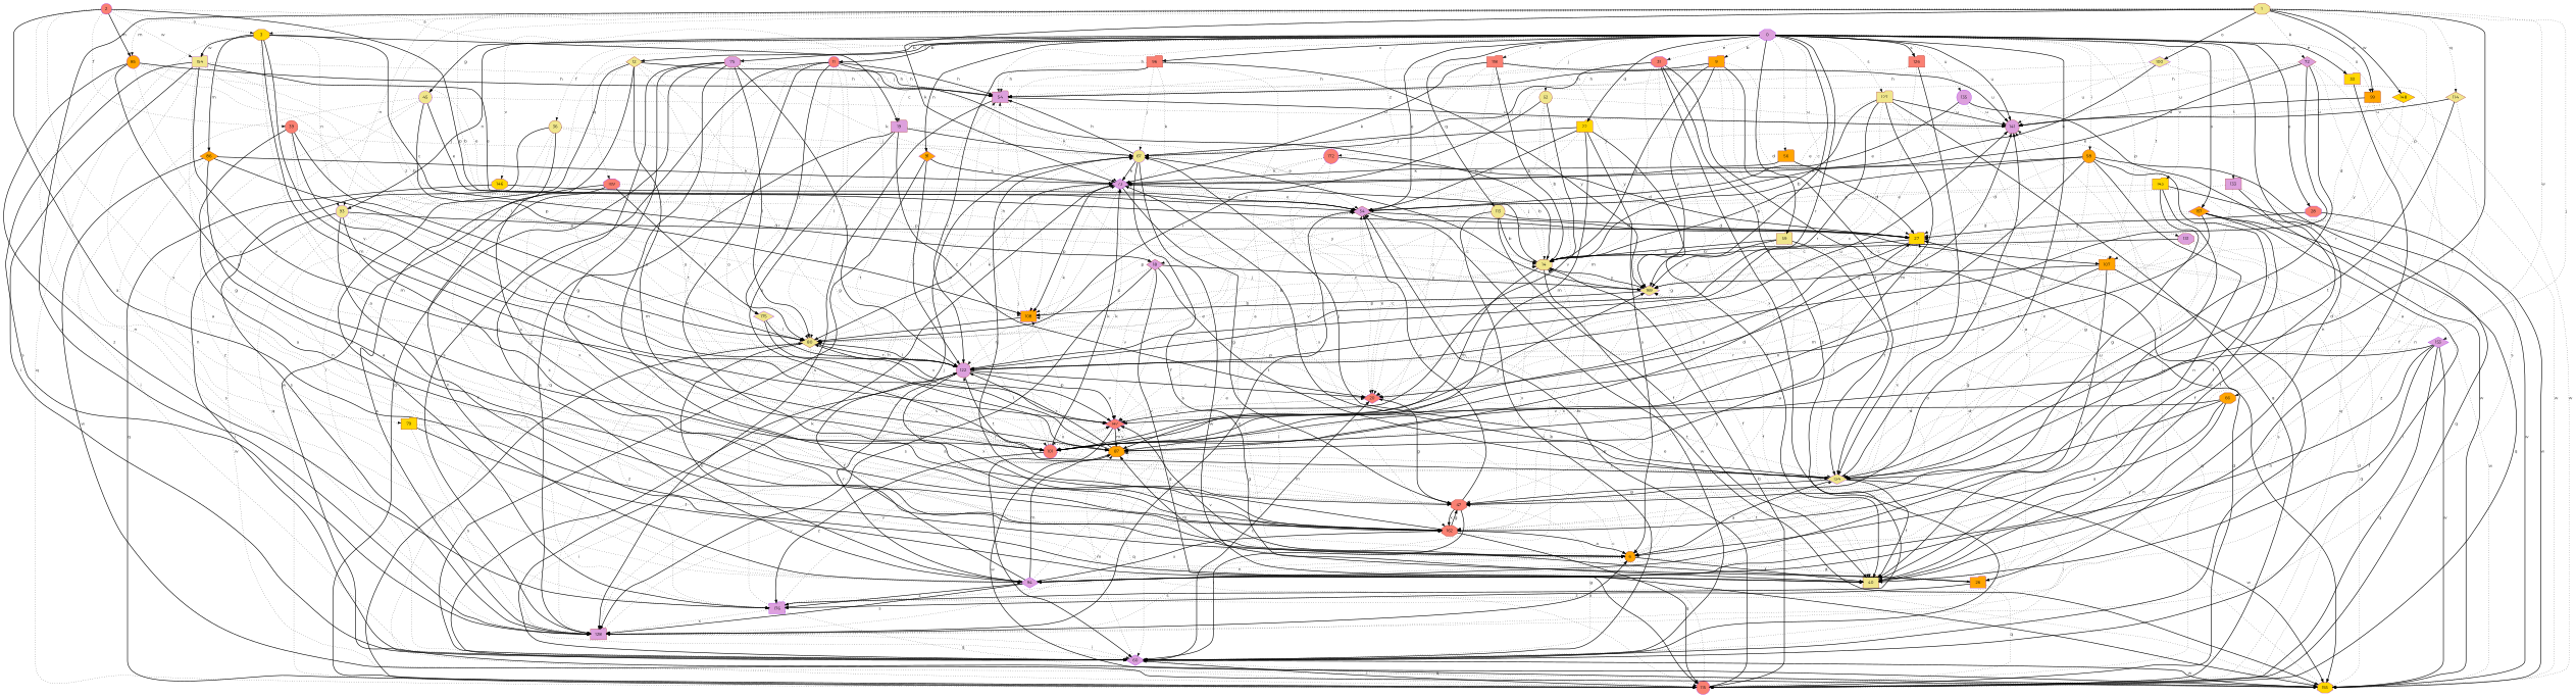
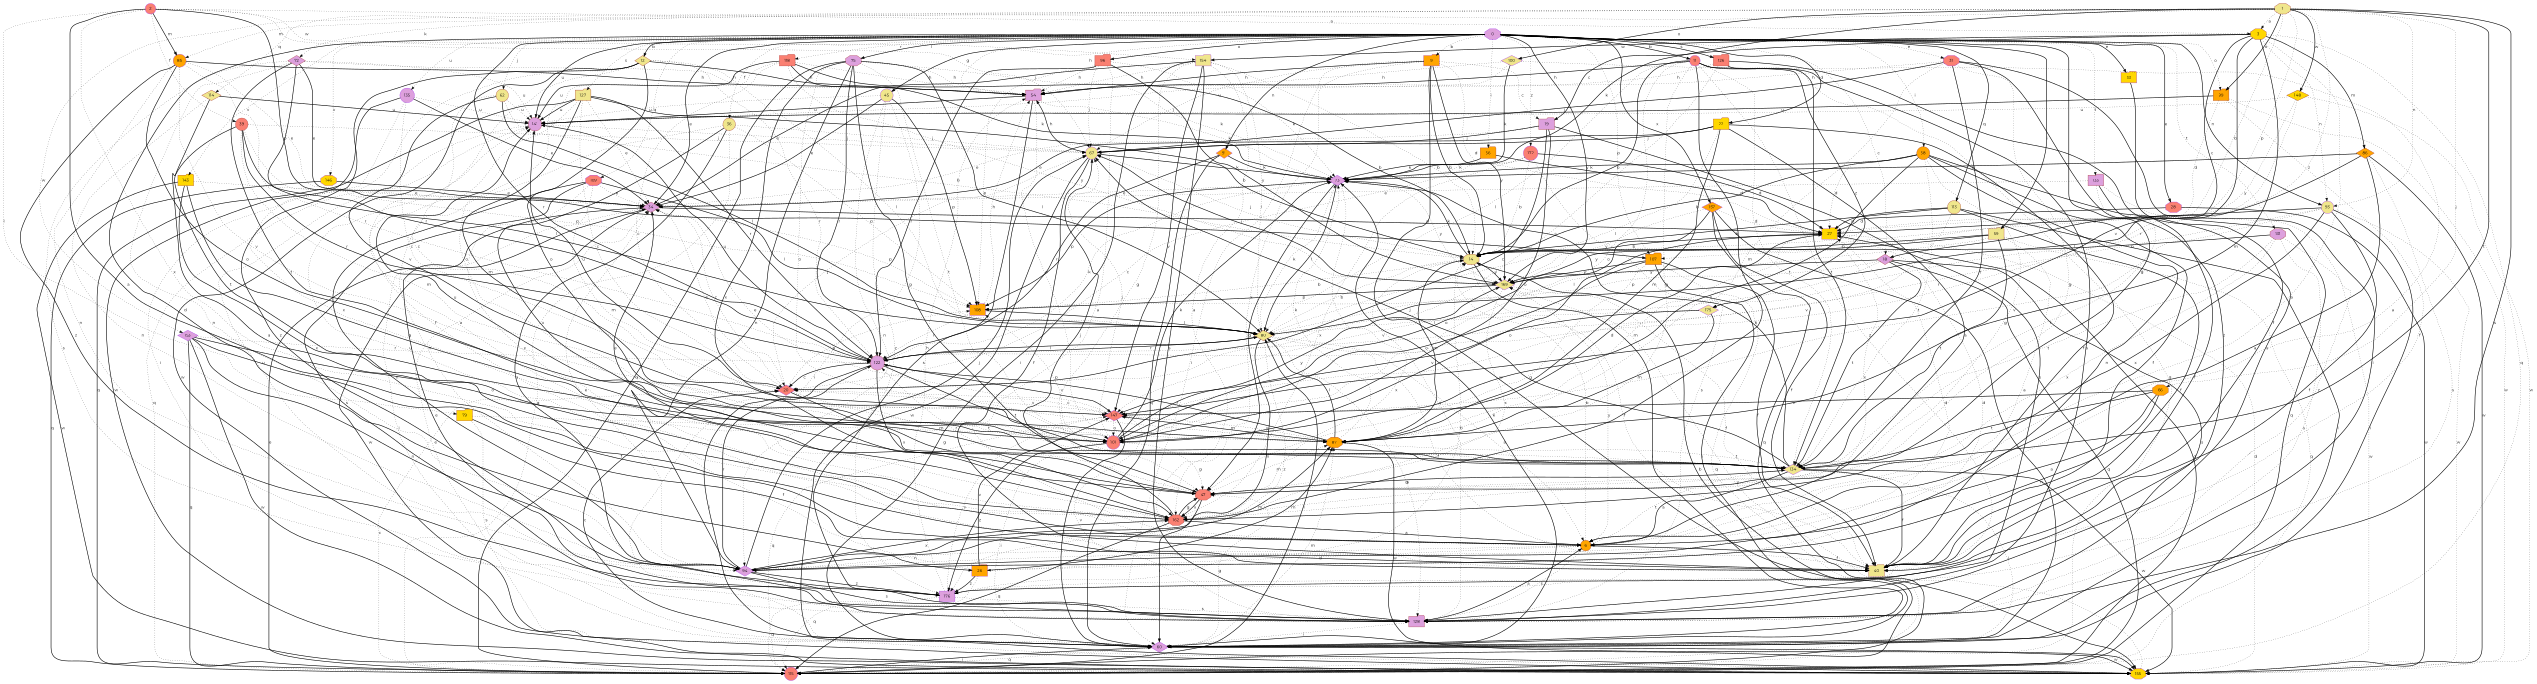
  strict digraph {
    fontname=Montserrat
    node [color=brown fillcolor=khaki fontname=Montserrat shape=folder style=filled]
    edge [fontname=Montserrat style=bold]
    0 [color=purple fillcolor=plum shape=octagon]
    9 [color=purple fillcolor=orange]
    11 [color=purple fillcolor=salmon shape=circle]
    12 [shape=diamond]
    18 [fillcolor=plum shape=diamond]
    22 [fillcolor=gold]
    26 [color=purple fillcolor=orange]
    28 [color=purple fillcolor=salmon shape=octagon]
    31 [color=purple fillcolor=salmon shape=octagon]
    33 [color=purple fillcolor=gold]
    34 [fillcolor=plum shape=diamond]
    36 [shape=circle]
    45 [color=purple shape=circle]
    47 [fillcolor=salmon shape=octagon]
    54 [fillcolor=plum]
    56 [fillcolor=orange]
    58 [fillcolor=orange shape=circle]
    59
    62 [shape=circle]
    75 [fillcolor=plum shape=octagon]
    91 [color=purple fillcolor=orange shape=diamond]
    93 [color=purple shape=circle]
    96 [fillcolor=salmon]
    99 [fillcolor=orange]
    107 [fillcolor=orange]
    109 [color=purple fillcolor=salmon shape=octagon]
    113 [shape=circle]
    118 [fillcolor=salmon]
    122 [fillcolor=plum shape=circle]
    126 [fillcolor=salmon]
    127
    131 [fillcolor=plum shape=octagon]
    133 [fillcolor=plum]
    135 [color=purple fillcolor=plum shape=circle]
    141 [fillcolor=plum shape=circle]
    143 [fillcolor=gold]
    146 [color=purple fillcolor=gold shape=octagon]
    157 [color=purple fillcolor=orange shape=diamond]
    169 [color=purple shape=diamond]
    172 [color=purple fillcolor=salmon shape=circle]
    14 [shape=octagon]
    67 [color=purple shape=circle]
    162 [fillcolor=salmon shape=octagon]
    19 [fillcolor=plum]
    27 [color=purple fillcolor=gold]
    60 [color=purple fillcolor=plum shape=diamond]
    155 [color=purple fillcolor=gold shape=octagon]
    128 [fillcolor=plum]
    134 [color=purple shape=diamond]
    175 [color=purple shape=diamond]
    115 [color=purple fillcolor=salmon shape=circle]
    80 [shape=diamond]
    101 [color=purple fillcolor=salmon shape=circle]
    176 [color=purple fillcolor=plum]
    40
    147 [color=purple fillcolor=salmon shape=diamond]
    108 [color=purple fillcolor=orange]
    6 [fillcolor=orange shape=circle]
    87 [fillcolor=orange shape=octagon]
    20 [color=purple fillcolor=salmon shape=diamond]
    94 [color=purple fillcolor=plum shape=diamond]
    73 [color=purple fillcolor=plum shape=diamond]
    1 [shape=octagon]
    3 [fillcolor=gold shape=octagon]
    66 [fillcolor=orange shape=octagon]
    72 [fillcolor=plum shape=diamond]
    85 [color=purple fillcolor=orange shape=circle]
    100 [color=purple shape=diamond]
    114 [shape=diamond]
    148 [fillcolor=gold shape=diamond]
    153 [color=purple fillcolor=plum shape=diamond]
    154 [color=purple]
    86 [fillcolor=orange shape=diamond]
    2 [color=purple fillcolor=salmon shape=circle]
    39 [fillcolor=salmon shape=circle]
    79 [fillcolor=gold]
    0 -> 9 [label=b style=dotted]
    0 -> 11 [label=b]
    0 -> 12 [label=b]
    0 -> 18 [label=c style=dotted]
    0 -> 22 [label=d]
    0 -> 26 [label=d]
    0 -> 28 [label=e]
    0 -> 31 [label=e style=dotted]
    0 -> 33 [label=e]
    0 -> 34 [label=e]
    0 -> 36 [label=f style=dotted]
    0 -> 45 [label=g]
    0 -> 47 [label=g]
    0 -> 54 [label=h style=dotted]
    0 -> 56 [label=i style=dotted]
    0 -> 58 [label=i style=dotted]
    0 -> 59 [label=i]
    0 -> 62 [label=j style=dotted]
    0 -> 75 [label=l]
    0 -> 91 [label=n]
    0 -> 93 [label=n]
    0 -> 96 [label=o]
    0 -> 99 [label=o style=dotted]
    0 -> 107 [label=p style=dotted]
    0 -> 109 [label=q style=dotted]
    0 -> 113 [label=q]
    0 -> 118 [label=r style=dotted]
    0 -> 122 [label=r]
    0 -> 126 [label=s]
    0 -> 127 [label=s style=dotted]
    0 -> 131 [label=t style=dotted]
    0 -> 133 [label=t style=dotted]
    0 -> 135 [label=u style=dotted]
    0 -> 141 [label=u]
    0 -> 143 [label=v style=dotted]
    0 -> 146 [label=v style=dotted]
    0 -> 157 [label=x]
    0 -> 169 [label=y]
    0 -> 172 [label=z style=dotted]
    9 -> 54 [label=h]
    9 -> 169 [label=y]
    9 -> 14 [label=b]
    9 -> 67 [label=j style=dotted]
    9 -> 162 [label=x style=dotted]
    9 -> 19 [label=c style=dotted]
    9 -> 27 [label=d style=dotted]
    9 -> 60 [label=i style=dotted]
    9 -> 155 [label=w]
    11 -> 47 [label=g style=dotted]
    11 -> 54 [label=h]
    11 -> 14 [label=b]
    11 -> 162 [label=x]
    11 -> 128 [label=s]
    11 -> 134 [label=t style=dotted]
    11 -> 175 [label=z]
    11 -> 115 [label=q style=dotted]
    11 -> 80 [label=l style=dotted]
    11 -> 101 [label=o style=dotted]
    11 -> 176 [label=z style=dotted]
    12 -> 54 [label=h]
    12 -> 122 [label=r style=dotted]
    12 -> 60 [label=i style=dotted]
    12 -> 155 [label=w]
    12 -> 80 [label=l style=dotted]
    12 -> 101 [label=o]
    12 -> 176 [label=z]
    12 -> 40 [label=f style=dotted]
    18 -> 169 [label=y]
    18 -> 128 [label=s]
    18 -> 134 [label=t]
    18 -> 115 [label=q]
    18 -> 147 [label=v style=dotted]
    18 -> 108 [label=p style=dotted]
    22 -> 34 [label=e]
    22 -> 67 [label=j]
    22 -> 80 [label=l style=dotted]
    22 -> 40 [label=f]
    22 -> 6 [label=a]
    22 -> 87 [label=m]
    26 -> 141 [label=u style=dotted]
    26 -> 27 [label=d style=dotted]
    26 -> 115 [label=q style=dotted]
    26 -> 176 [label=z]
    26 -> 147 [label=v]
    26 -> 87 [label=m]
    28 -> 27 [label=d]
    28 -> 155 [label=w]
    31 -> 47 [label=g style=dotted]
    31 -> 54 [label=h style=dotted]
    31 -> 67 [label=j]
    31 -> 60 [label=i]
    31 -> 134 [label=t]
    31 -> 176 [label=z]
    31 -> 87 [label=m style=dotted]
    33 -> 40 [label=f]
    34 -> 27 [label=d]
    34 -> 60 [label=i style=dotted]
    34 -> 155 [label=w]
    34 -> 108 [label=p style=dotted]
    34 -> 20 [label=c style=dotted]
    36 -> 67 [label=j style=dotted]
    36 -> 162 [label=x]
    36 -> 128 [label=s]
    36 -> 115 [label=q style=dotted]
    36 -> 108 [label=p style=dotted]
    36 -> 94 [label=n style=dotted]
    45 -> 34 [label=e]
    45 -> 141 [label=u style=dotted]
    45 -> 60 [label=i style=dotted]
    45 -> 176 [label=z style=dotted]
    45 -> 108 [label=p]
    45 -> 94 [label=n style=dotted]
    47 -> 34 [label=e]
    47 -> 122 [label=r style=dotted]
    47 -> 162 [label=x]
    47 -> 60 [label=i]
    47 -> 87 [label=m style=dotted]
    54 -> 141 [label=u]
    54 -> 128 [label=s]
    54 -> 101 [label=o style=dotted]
    54 -> 73 [label=k style=dotted]
    56 -> 27 [label=d]
    56 -> 73 [label=k]
    58 -> 47 [label=g style=dotted]
    58 -> 14 [label=b]
    58 -> 27 [label=d style=dotted]
    58 -> 134 [label=t style=dotted]
    58 -> 115 [label=q]
    58 -> 101 [label=o]
    58 -> 40 [label=f]
    58 -> 94 [label=n]
    58 -> 73 [label=k]
    59 -> 169 [label=y]
    59 -> 14 [label=b]
    59 -> 134 [label=t]
    59 -> 115 [label=q style=dotted]
    59 -> 80 [label=l style=dotted]
    59 -> 6 [label=a style=dotted]
    62 -> 141 [label=u style=dotted]
    62 -> 14 [label=b style=dotted]
    62 -> 80 [label=l]
    62 -> 147 [label=v]
    62 -> 20 [label=c style=dotted]
    75 -> 47 [label=g]
    75 -> 54 [label=h style=dotted]
    75 -> 122 [label=r]
    75 -> 162 [label=x]
    75 -> 134 [label=t style=dotted]
    75 -> 115 [label=q]
    75 -> 80 [label=l]
    75 -> 101 [label=o style=dotted]
    75 -> 94 [label=n]
    75 -> 73 [label=k style=dotted]
    91 -> 122 [label=r]
    91 -> 60 [label=q]
    91 -> 73 [label=k]
    93 -> 122 [label=r style=dotted]
    93 -> 162 [label=x]
    93 -> 27 [label=d]
    93 -> 60 [label=i]
    93 -> 155 [label=w style=dotted]
    93 -> 40 [label=f]
    93 -> 147 [label=v style=dotted]
    96 -> 54 [label=h style=dotted]
    96 -> 122 [label=r]
    96 -> 169 [label=y]
    96 -> 67 [label=j style=dotted]
    96 -> 108 [label=p style=dotted]
    96 -> 6 [label=a style=dotted]
    96 -> 73 [label=k style=dotted]
    99 -> 141 [label=u]
    99 -> 27 [label=d style=dotted]
    99 -> 155 [label=w style=dotted]
    99 -> 40 [label=f style=dotted]
    107 -> 47 [label=g style=dotted]
    107 -> 169 [label=y]
    107 -> 60 [label=i]
    107 -> 115 [label=q style=dotted]
    107 -> 101 [label=o]
    107 -> 40 [label=f]
    109 -> 34 [label=e style=dotted]
    109 -> 162 [label=x style=dotted]
    109 -> 128 [label=s]
    109 -> 80 [label=l]
    109 -> 87 [label=m style=dotted]
    109 -> 94 [label=n]
    113 -> 14 [label=b]
    113 -> 27 [label=d]
    113 -> 60 [label=i]
    113 -> 40 [label=f]
    113 -> 147 [label=v style=dotted]
    118 -> 54 [label=h style=dotted]
    118 -> 141 [label=u]
    118 -> 169 [label=y style=dotted]
    118 -> 14 [label=b]
    118 -> 101 [label=o style=dotted]
    118 -> 20 [label=c style=dotted]
    118 -> 73 [label=k]
    122 -> 141 [label=u]
    122 -> 162 [label=x]
    122 -> 60 [label=i]
    122 -> 134 [label=t]
    122 -> 80 [label=l]
    122 -> 147 [label=v]
    122 -> 20 [label=c]
    122 -> 73 [label=k style=dotted]
    126 -> 54 [label=h style=dotted]
+   126 -> 128 [label=s]
    126 -> 134 [label=t]
    126 -> 20 [label=c style=dotted]
    127 -> 34 [label=e style=dotted]
    127 -> 122 [label=r]
    127 -> 141 [label=u]
    127 -> 14 [label=b]
    127 -> 115 [label=q]
    127 -> 6 [label=a style=dotted]
    127 -> 87 [label=m]
    127 -> 20 [label=c style=dotted]
    131 -> 14 [label=b]
    131 -> 162 [label=x style=dotted]
    131 -> 155 [label=w style=dotted]
    131 -> 128 [label=s style=dotted]
    131 -> 134 [label=t style=dotted]
    133 -> 34 [label=e style=dotted]
    133 -> 134 [label=t style=dotted]
    133 -> 176 [label=z style=dotted]
    133 -> 40 [label=f]
    135 -> 34 [label=e]
    135 -> 141 [label=u style=dotted]
    135 -> 162 [label=x style=dotted]
    135 -> 155 [label=w]
    135 -> 20 [label=c style=dotted]
    141 -> 67 [label=j style=dotted]
    141 -> 115 [label=q style=dotted]
    143 -> 34 [label=e style=dotted]
    143 -> 47 [label=g]
    143 -> 162 [label=x]
    143 -> 155 [label=w]
    146 -> 34 [label=e]
    146 -> 115 [label=q]
    157 -> 169 [label=y style=dotted]
    157 -> 27 [label=d style=dotted]
    157 -> 60 [label=i]
    157 -> 115 [label=q]
    157 -> 101 [label=o]
    157 -> 40 [label=f]
    169 -> 67 [label=j]
    169 -> 162 [label=x style=dotted]
    169 -> 40 [label=f style=dotted]
    169 -> 108 [label=p]
    172 -> 14 [label=b style=dotted]
    172 -> 162 [label=x style=dotted]
    172 -> 27 [label=d]
    172 -> 128 [label=s style=dotted]
    172 -> 20 [label=c style=dotted]
    172 -> 73 [label=k style=dotted]
    14 -> 169 [label=y]
    14 -> 67 [label=j style=dotted]
    14 -> 162 [label=x style=dotted]
    14 -> 60 [label=i]
    14 -> 40 [label=f style=dotted]
    14 -> 87 [label=m]
    14 -> 73 [label=k]
    67 -> 54 [label=h]
    67 -> 155 [label=w]
    67 -> 40 [label=f]
    67 -> 73 [label=k]
    162 -> 47 [label=g]
    162 -> 67 [label=j]
    162 -> 115 [label=q]
    162 -> 6 [label=a]
    19 -> 34 [label=e style=dotted]
    19 -> 67 [label=j]
    19 -> 128 [label=s]
    19 -> 101 [label=o]
    19 -> 20 [label=c]
    27 -> 14 [label=b]
    27 -> 162 [label=x style=dotted]
    27 -> 101 [label=o]
    27 -> 87 [label=m style=dotted]
    60 -> 47 [label=g style=dotted]
    60 -> 155 [label=w]
    60 -> 115 [label=q style=dotted]
    60 -> 87 [label=m style=dotted]
    60 -> 20 [label=c]
    60 -> 73 [label=k]
    155 -> 34 [label=e style=dotted]
    155 -> 169 [label=y style=dotted]
    155 -> 27 [label=d style=dotted]
    128 -> 34 [label=e]
    128 -> 60 [label=i style=dotted]
    128 -> 147 [label=v style=dotted]
    128 -> 6 [label=a]
    134 -> 47 [label=g]
    134 -> 141 [label=u]
    134 -> 67 [label=j]
    134 -> 60 [label=i style=dotted]
    134 -> 155 [label=w]
    134 -> 40 [label=f]
    134 -> 6 [label=a]
    134 -> 73 [label=k]
    175 -> 80 [label=l style=dotted]
    175 -> 147 [label=v]
    175 -> 87 [label=m]
    115 -> 34 [label=e]
    115 -> 14 [label=b]
    115 -> 27 [label=d]
    115 -> 60 [label=i]
    115 -> 80 [label=l]
    115 -> 20 [label=c style=dotted]
    80 -> 122 [label=r]
    80 -> 14 [label=b style=dotted]
    80 -> 128 [label=s style=dotted]
    80 -> 176 [label=z style=dotted]
    80 -> 40 [label=f style=dotted]
    80 -> 6 [label=a style=dotted]
    80 -> 94 [label=n]
    80 -> 73 [label=k style=dotted]
    101 -> 47 [label=g style=dotted]
    101 -> 169 [label=y]
    101 -> 67 [label=j style=dotted]
    101 -> 60 [label=i style=dotted]
    101 -> 176 [label=z]
    101 -> 108 [label=p style=dotted]
    101 -> 73 [label=k]
    176 -> 54 [label=h style=dotted]
    176 -> 141 [label=u style=dotted]
    176 -> 14 [label=b style=dotted]
    176 -> 128 [label=s style=dotted]
    176 -> 115 [label=q style=dotted]
    176 -> 147 [label=v style=dotted]
    147 -> 34 [label=e style=dotted]
    147 -> 60 [label=i]
    147 -> 115 [label=q style=dotted]
    147 -> 101 [label=o style=dotted]
    147 -> 87 [label=m]
    147 -> 20 [label=c style=dotted]
    108 -> 54 [label=h style=dotted]
    108 -> 122 [label=r style=dotted]
    108 -> 14 [label=b style=dotted]
    108 -> 80 [label=l]
    6 -> 26 [label=d style=dotted]
    6 -> 169 [label=y style=dotted]
    6 -> 14 [label=b style=dotted]
    6 -> 128 [label=s style=dotted]
    6 -> 134 [label=t style=dotted]
    6 -> 40 [label=f]
    6 -> 94 [label=n style=dotted]
    87 -> 122 [label=r]
    87 -> 27 [label=d]
    87 -> 155 [label=w]
    87 -> 134 [label=t style=dotted]
    87 -> 80 [label=l]
    87 -> 147 [label=v style=dotted]
    87 -> 73 [label=k style=dotted]
    20 -> 34 [label=e style=dotted]
    20 -> 47 [label=g]
    20 -> 141 [label=u]
    20 -> 67 [label=j style=dotted]
    20 -> 134 [label=t style=dotted]
    20 -> 147 [label=v style=dotted]
    20 -> 108 [label=p style=dotted]
    94 -> 34 [label=e style=dotted]
    94 -> 122 [label=r]
    94 -> 67 [label=j]
    94 -> 162 [label=x]
    94 -> 27 [label=d style=dotted]
    94 -> 128 [label=s]
    94 -> 176 [label=z]
    94 -> 87 [label=m]
    73 -> 34 [label=e style=dotted]
    73 -> 47 [label=g]
    73 -> 169 [label=y style=dotted]
    73 -> 128 [label=s style=dotted]
    73 -> 80 [label=l]
    73 -> 108 [label=p]
    1 -> 93 [label=n style=dotted]
    1 -> 99 [label=o]
    1 -> 107 [label=p style=dotted]
    1 -> 14 [label=b style=dotted]
    1 -> 128 [label=s]
    1 -> 134 [label=t]
    1 -> 175 [label=z style=dotted]
    1 -> 73 [label=k]
    1 -> 3 [label=a style=dotted]
    1 -> 66 [label=j style=dotted]
    1 -> 72 [label=k style=dotted]
    1 -> 85 [label=m style=dotted]
    1 -> 100 [label=o]
    1 -> 114 [label=q style=dotted]
    1 -> 148 [label=w]
    1 -> 153 [label=w style=dotted]
    3 -> 18 [label=c]
    3 -> 93 [label=n style=dotted]
    3 -> 19 [label=c]
    3 -> 115 [label=q style=dotted]
    3 -> 147 [label=v]
    3 -> 6 [label=a style=dotted]
    3 -> 87 [label=m]
    3 -> 154 [label=w]
    3 -> 86 [label=m]
    66 -> 134 [label=t]
    66 -> 147 [label=v]
    66 -> 6 [label=a]
    66 -> 94 [label=n]
    72 -> 34 [label=e]
    72 -> 54 [label=h style=dotted]
    72 -> 122 [label=r]
    72 -> 141 [label=u style=dotted]
    72 -> 128 [label=s style=dotted]
    72 -> 134 [label=t]
    72 -> 94 [label=n style=dotted]
    85 -> 34 [label=e style=dotted]
    85 -> 54 [label=h]
    85 -> 122 [label=r style=dotted]
    85 -> 101 [label=o]
    85 -> 176 [label=z]
    85 -> 147 [label=v style=dotted]
    85 -> 94 [label=n style=dotted]
    100 -> 54 [label=h style=dotted]
    100 -> 141 [label=u style=dotted]
    100 -> 6 [label=a style=dotted]
    100 -> 73 [label=k]
    114 -> 141 [label=u]
    114 -> 134 [label=t]
    114 -> 94 [label=n style=dotted]
    148 -> 122 [label=r style=dotted]
    148 -> 141 [label=u style=dotted]
    148 -> 169 [label=y style=dotted]
    148 -> 155 [label=w style=dotted]
    153 -> 122 [label=r style=dotted]
    153 -> 155 [label=w]
    153 -> 115 [label=q]
    153 -> 101 [label=o]
    153 -> 40 [label=f]
    153 -> 94 [label=n]
    154 -> 34 [label=e]
    154 -> 47 [label=g style=dotted]
    154 -> 54 [label=h style=dotted]
    154 -> 14 [label=b style=dotted]
    154 -> 60 [label=i]
    154 -> 128 [label=s]
    154 -> 80 [label=l style=dotted]
    154 -> 147 [label=v]
    154 -> 6 [label=a style=dotted]
    86 -> 155 [label=w]
    86 -> 128 [label=s style=dotted]
    86 -> 80 [label=l]
    86 -> 6 [label=a]
    86 -> 73 [label=k]
    2 -> 107 [label=p]
    2 -> 67 [label=j style=dotted]
    2 -> 162 [label=x style=dotted]
    2 -> 6 [label=a]
    2 -> 3 [label=a style=dotted]
    2 -> 85 [label=m]
    2 -> 154 [label=w style=dotted]
    2 -> 39 [label=f style=dotted]
    2 -> 79 [label=l style=dotted]
    39 -> 122 [label=r]
    39 -> 67 [label=j style=dotted]
    39 -> 80 [label=l]
    39 -> 108 [label=p style=dotted]
    39 -> 6 [label=a]
    39 -> 87 [label=m style=dotted]
    79 -> 128 [label=s style=dotted]
    79 -> 40 [label=f]
    79 -> 87 [label=m style=dotted]
  }
